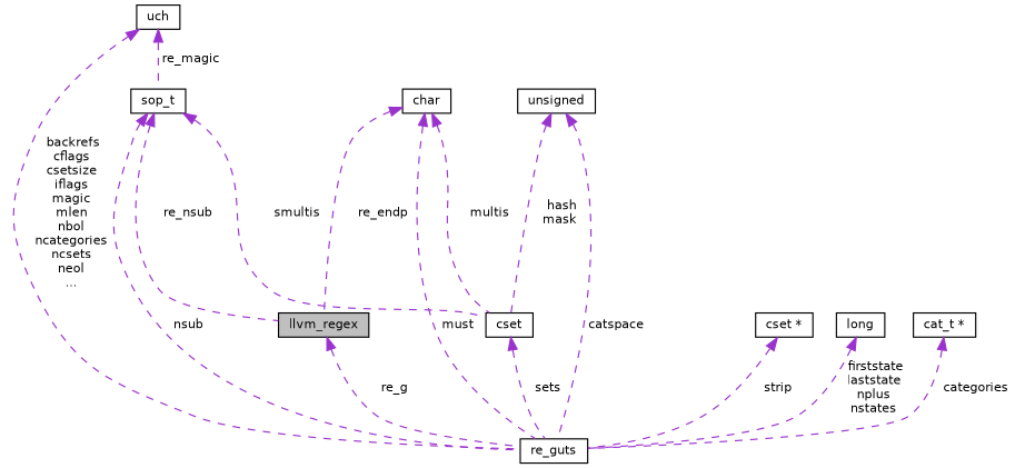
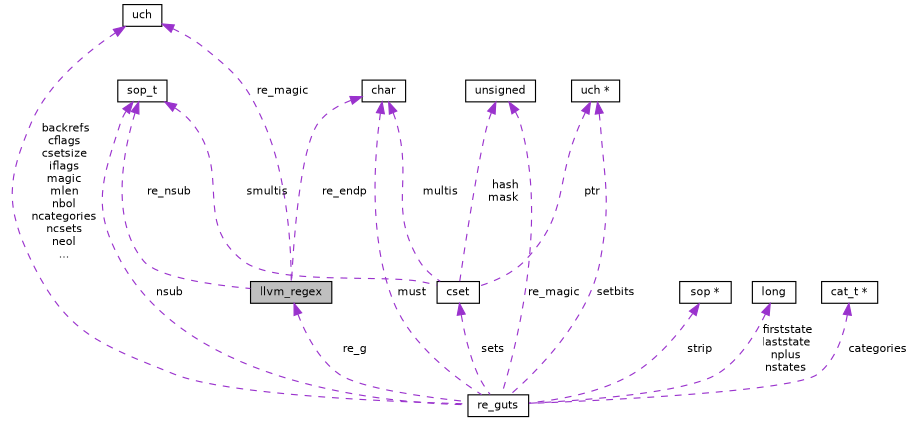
  digraph {
    node [color=black fontname=Helvetica fontsize=10 shape=box]
    edge [color=darkorchid3 dir=back fontname=Helvetica fontsize=10 labelfontname=Helvetica labelfontsize=10 style=dashed]
    n1 [fillcolor=grey75 fontcolor=black height=0.2 label=llvm_regex style=filled width=0.4]
    n2 [height=0.2 label=re_guts width=0.4]
    n3 [height=0.2 label=uch width=0.4]
    n4 [height=0.2 label=sop_t width=0.4]
    n5 [height=0.2 label=cset width=0.4]
    n6 [height=0.2 label=char width=0.4]
-   n7 [height=0.2 label="cset *" width=0.4]
+   n7 [height=0.2 label="sop *" width=0.4]
+   n8 [height=0.2 label="uch *" width=0.4]
    n9 [height=0.2 label=unsigned width=0.4]
    n10 [height=0.2 label=long width=0.4]
    n11 [height=0.2 label="cat_t *" width=0.4]
    n1 -> n2 [label=" re_g"]
-   n3 -> n4 [label=" re_magic"]
+   n3 -> n1 [label=" re_magic"]
    n3 -> n2 [label=" backrefs\ncflags\ncsetsize\niflags\nmagic\nmlen\nnbol\nncategories\nncsets\nneol\n..."]
    n4 -> n1 [label=" re_nsub"]
    n4 -> n2 [label=" nsub"]
    n4 -> n5 [label=" smultis"]
    n5 -> n2 [label=" sets"]
    n6 -> n1 [label=" re_endp"]
    n6 -> n2 [label=" must"]
    n6 -> n5 [label=" multis"]
    n7 -> n2 [label=" strip"]
-   n9 -> n2 [label=" catspace"]
+   n8 -> n2 [label=" setbits"]
+   n8 -> n5 [label=" ptr"]
+   n9 -> n2 [label=" re_magic"]
    n9 -> n5 [label=" hash\nmask"]
    n10 -> n2 [label=" firststate\nlaststate\nnplus\nnstates"]
    n11 -> n2 [label=" categories"]
  }
